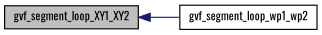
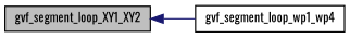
  digraph {
    rankdir=LR
    fontname=Oswald
    node [color=black fontname=Oswald fontsize=10 shape=record style=filled]
    n1 [fillcolor=grey75 fontcolor=black height=0.2 label=gvf_segment_loop_XY1_XY2 width=0.4]
-   n2 [fillcolor=white height=0.2 label=gvf_segment_loop_wp1_wp2 width=0.4]
+   n2 [fillcolor=white height=0.2 label=gvf_segment_loop_wp1_wp4 width=0.4]
    n1 -> n2 [color=midnightblue dir=back fontname=Oswald fontsize=10 labelfontname=FreeSans labelfontsize=10 style=solid]
  }
